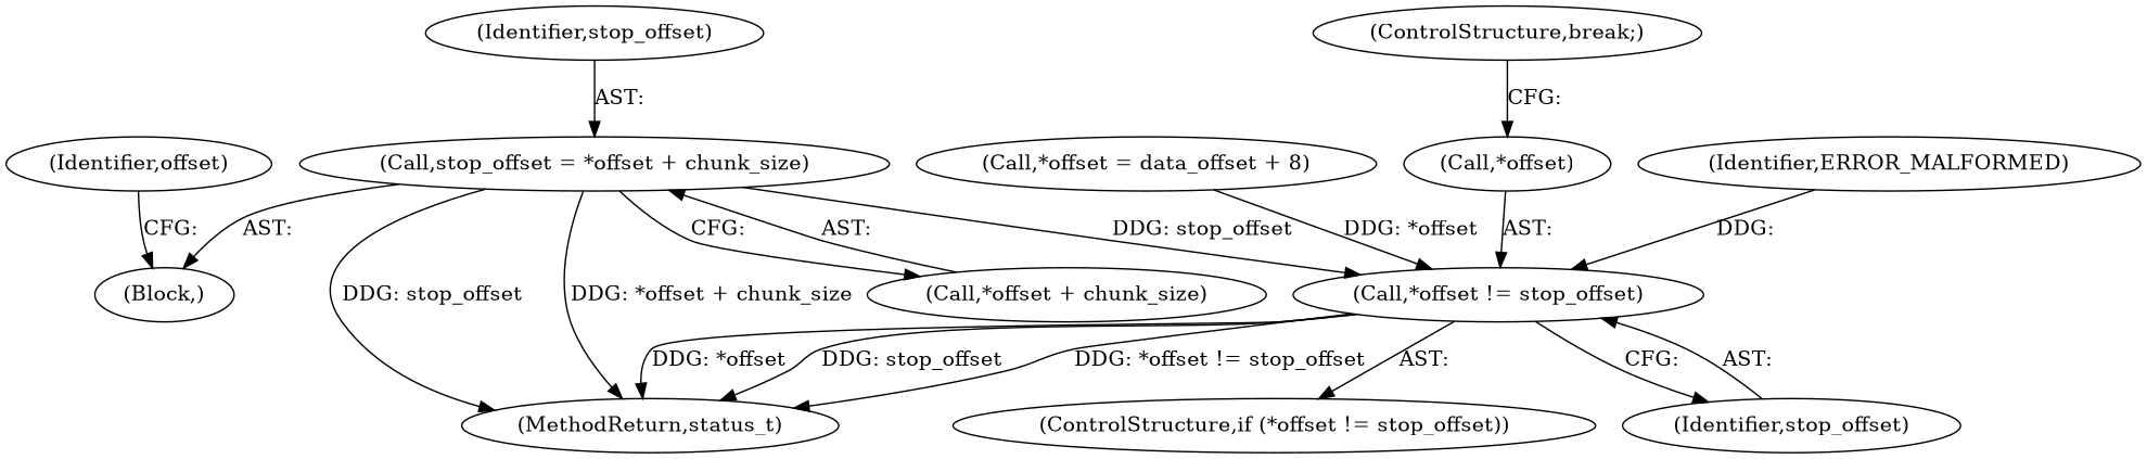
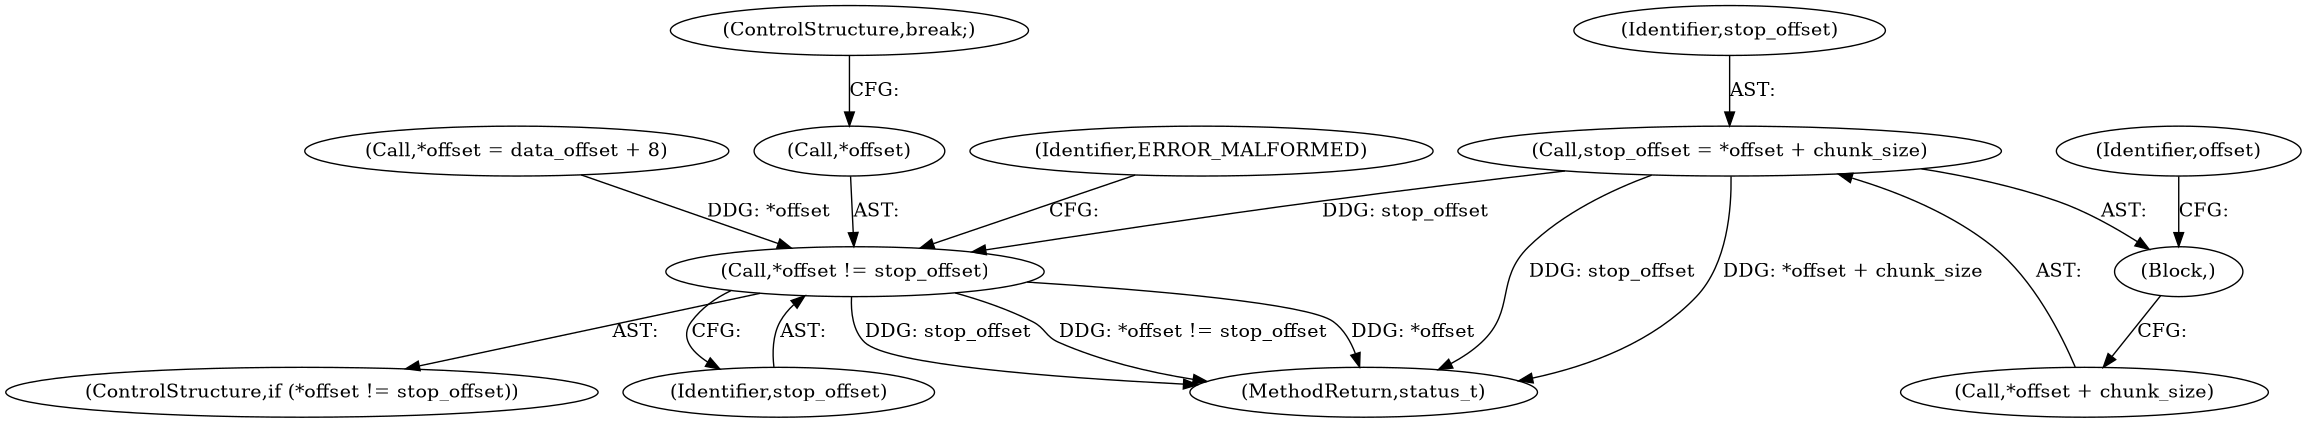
  digraph {
    n1 [label="(Call,stop_offset = *offset + chunk_size)"]
    n2 [label="(Call,*offset != stop_offset)"]
    n3 [label="(Call,*offset + chunk_size)"]
    n4 [label="(MethodReturn,status_t)"]
    n5 [label="(Block,)"]
    n6 [label="(ControlStructure,if (*offset != stop_offset))"]
    n7 [label="(Identifier,stop_offset)"]
    n8 [label="(Call,*offset = data_offset + 8)"]
    n9 [label="(Identifier,stop_offset)"]
    n10 [label="(Call,*offset)"]
    n11 [label="(Identifier,offset)"]
    n12 [label="(ControlStructure,break;)"]
    n13 [label="(Identifier,ERROR_MALFORMED)"]
    n1 -> n2 [label="DDG: stop_offset"]
-   n1 -> n3 [label="CFG: "]
+   n5 -> n3 [label="CFG: "]
    n1 -> n4 [label="DDG: stop_offset"]
    n1 -> n4 [label="DDG: *offset + chunk_size"]
    n1 -> n5 [label="AST: "]
    n2 -> n4 [label="DDG: *offset"]
    n2 -> n4 [label="DDG: stop_offset"]
    n2 -> n4 [label="DDG: *offset != stop_offset"]
    n2 -> n6 [label="AST: "]
    n2 -> n7 [label="CFG: "]
    n3 -> n1 [label="AST: "]
    n7 -> n2 [label="AST: "]
    n8 -> n2 [label="DDG: *offset"]
    n9 -> n1 [label="AST: "]
    n10 -> n2 [label="AST: "]
    n11 -> n5 [label="CFG: "]
    n12 -> n10 [label="CFG: "]
-   n13 -> n2 [label="DDG: "]
+   n13 -> n2 [label="CFG: "]
  }
